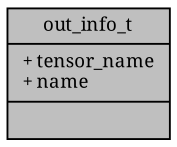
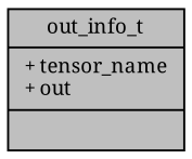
  digraph {
    fontname="Noto Serif"
-   n1 [color=black fillcolor=grey75 fontcolor=black fontname="Noto Serif" fontsize=10 height=0.2 label="{out_info_t\n|+ tensor_name\l+ name\l|}" shape=record style=filled width=0.4]
+   n1 [color=black fillcolor=grey75 fontcolor=black fontname="Noto Serif" fontsize=10 height=0.2 label="{out_info_t\n|+ tensor_name\l+ out\l|}" shape=record style=filled width=0.4]
  }
